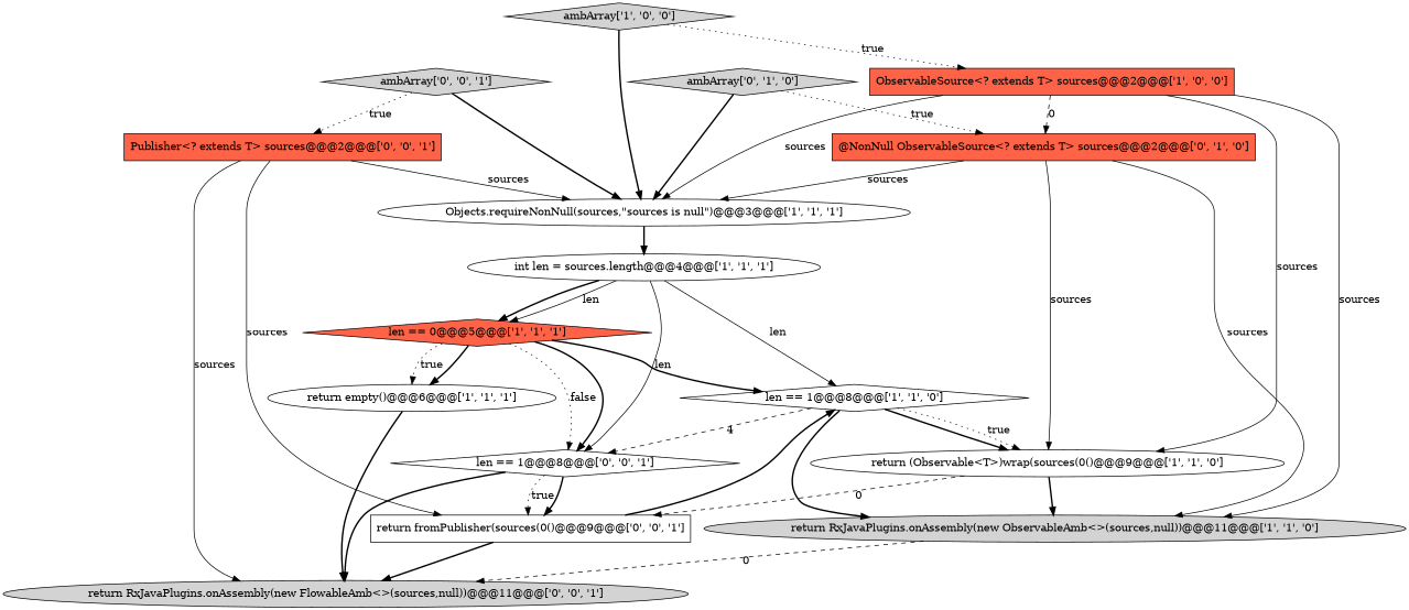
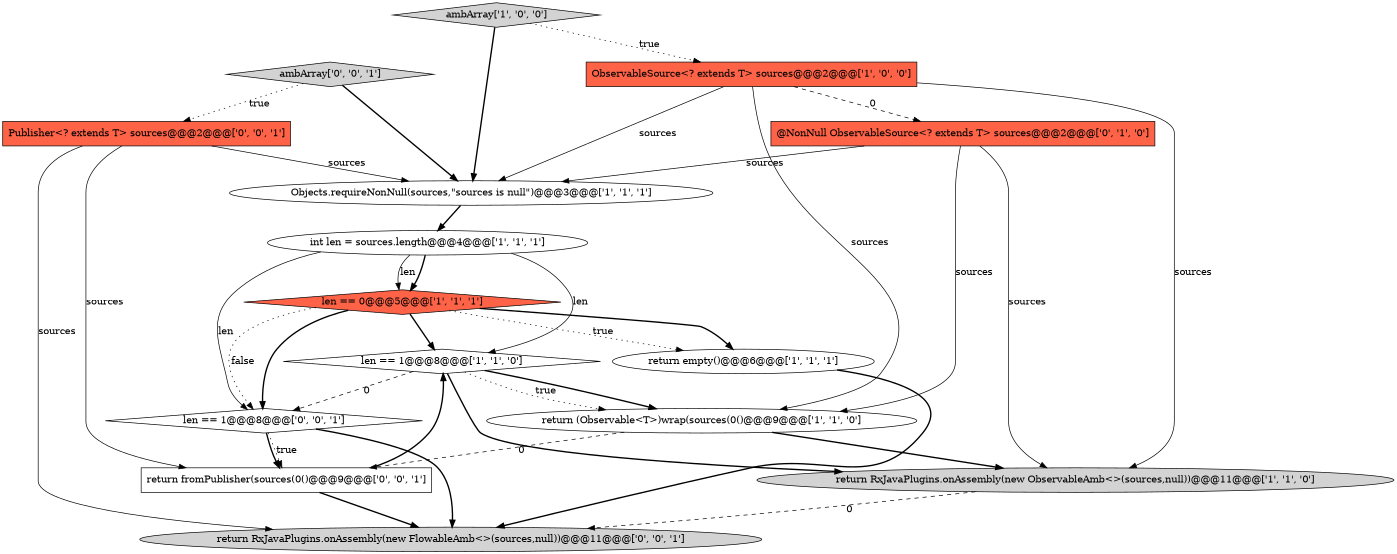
  digraph {
    node [fillcolor=white shape=ellipse style=filled]
    edge [style=bold]
    n1 [fillcolor=lightgray label="return RxJavaPlugins.onAssembly(new FlowableAmb<>(sources,null))@@@11@@@['0', '0', '1']"]
    n2 [label="return empty()@@@6@@@['1', '1', '1']"]
    n3 [label="len == 1@@@8@@@['1', '1', '0']" shape=diamond]
    n4 [label="len == 1@@@8@@@['0', '0', '1']" shape=diamond]
    n5 [fillcolor=lightgray label="return RxJavaPlugins.onAssembly(new ObservableAmb<>(sources,null))@@@11@@@['1', '1', '0']"]
    n6 [label="return (Observable<T>)wrap(sources(0()@@@9@@@['1', '1', '0']"]
-   n7 [fillcolor=lightgray label="ambArray['0', '1', '0']" shape=diamond]
    n8 [label="Objects.requireNonNull(sources,\"sources is null\")@@@3@@@['1', '1', '1']"]
    n9 [fillcolor=tomato label="@NonNull ObservableSource<? extends T> sources@@@2@@@['0', '1', '0']" shape=box]
    n10 [label="int len = sources.length@@@4@@@['1', '1', '1']"]
    n11 [label="return fromPublisher(sources(0()@@@9@@@['0', '0', '1']" shape=box]
    n12 [fillcolor=tomato label="Publisher<? extends T> sources@@@2@@@['0', '0', '1']" shape=box]
    n13 [fillcolor=tomato label="len == 0@@@5@@@['1', '1', '1']" shape=diamond]
    n14 [fillcolor=lightgray label="ambArray['1', '0', '0']" shape=diamond]
    n15 [fillcolor=tomato label="ObservableSource<? extends T> sources@@@2@@@['1', '0', '0']" shape=box]
    n16 [fillcolor=lightgray label="ambArray['0', '0', '1']" shape=diamond]
    n2 -> n1
-   n3 -> n4 [label=4 style=dashed]
+   n3 -> n4 [label=0 style=dashed]
    n3 -> n5
    n3 -> n6
    n3 -> n6 [label=true style=dotted]
    n4 -> n1
    n4 -> n11 [label=true style=dotted]
    n4 -> n11
    n5 -> n1 [label=0 style=dashed]
    n6 -> n5
    n6 -> n11 [label=0 style=dashed]
-   n7 -> n8
-   n7 -> n9 [label=true style=dotted]
    n8 -> n10
    n9 -> n5 [label=sources style=solid]
    n9 -> n6 [label=sources style=solid]
    n9 -> n8 [label=sources style=solid]
    n10 -> n3 [label=len style=solid]
    n10 -> n4 [label=len style=solid]
    n10 -> n13
    n10 -> n13 [label=len style=solid]
    n11 -> n1
    n11 -> n3
    n12 -> n1 [label=sources style=solid]
    n12 -> n8 [label=sources style=solid]
    n12 -> n11 [label=sources style=solid]
    n13 -> n2
    n13 -> n2 [label=true style=dotted]
    n13 -> n3
    n13 -> n4 [label=false style=dotted]
    n13 -> n4
    n14 -> n8
    n14 -> n15 [label=true style=dotted]
    n15 -> n5 [label=sources style=solid]
    n15 -> n6 [label=sources style=solid]
    n15 -> n8 [label=sources style=solid]
    n15 -> n9 [label=0 style=dashed]
    n16 -> n8
    n16 -> n12 [label=true style=dotted]
  }
